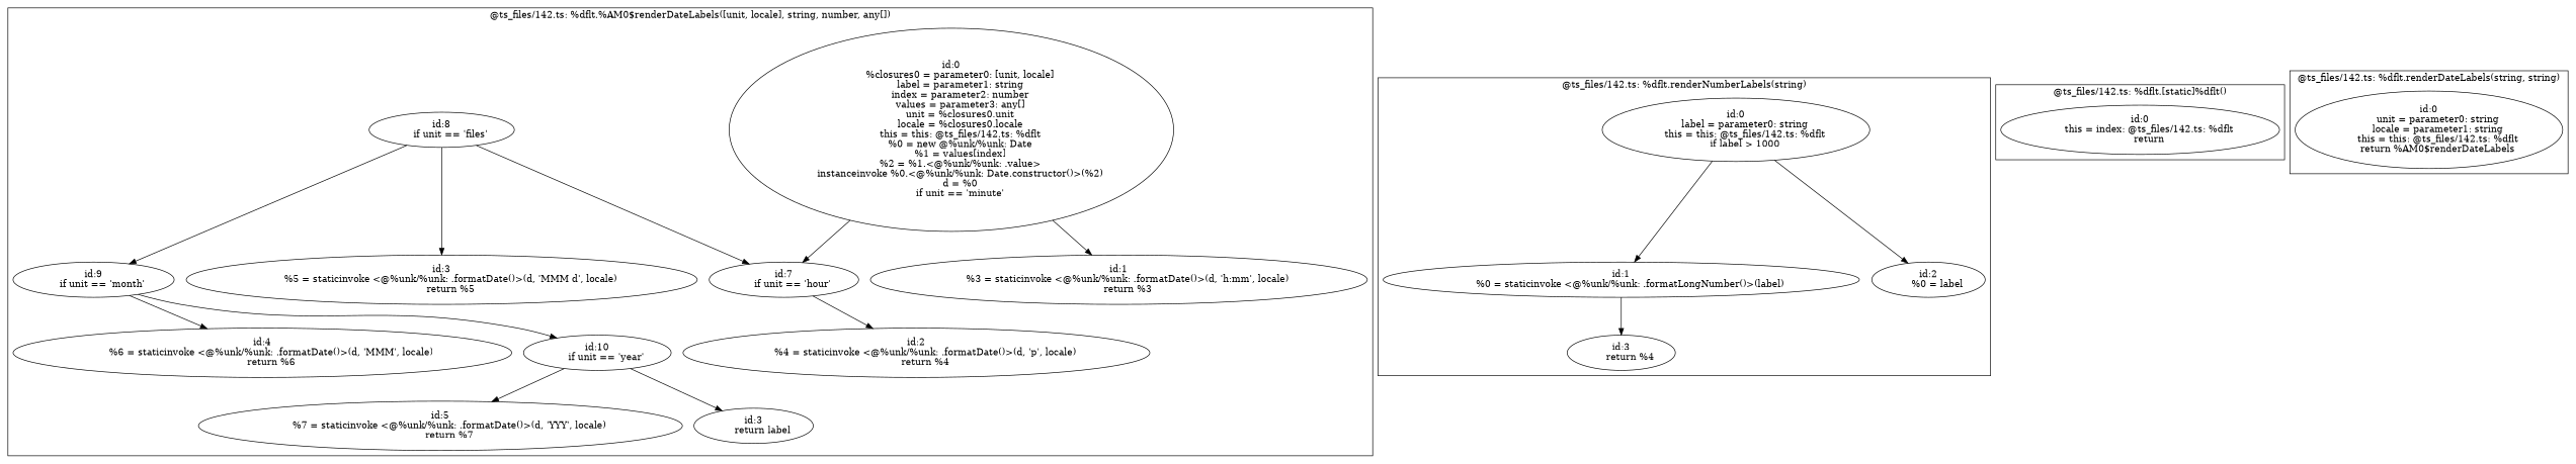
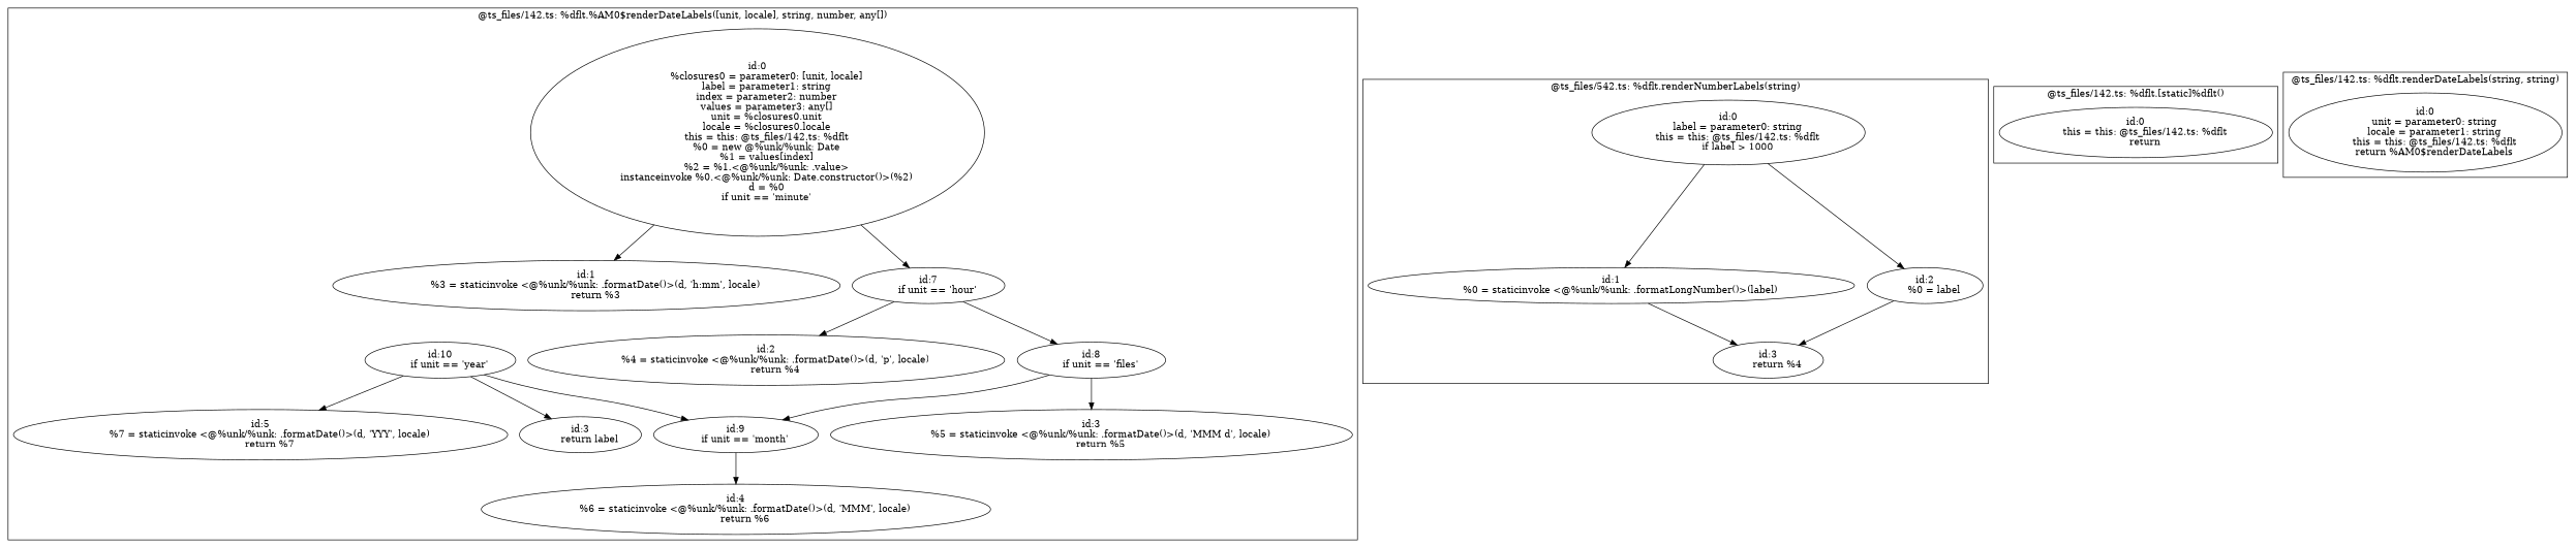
  digraph {
    n1 [label="id:0\n      %closures0 = parameter0: [unit, locale]\n      label = parameter1: string\n      index = parameter2: number\n      values = parameter3: any[]\n      unit = %closures0.unit\n      locale = %closures0.locale\n      this = this: @ts_files/142.ts: %dflt\n      %0 = new @%unk/%unk: Date\n      %1 = values[index]\n      %2 = %1.<@%unk/%unk: .value>\n      instanceinvoke %0.<@%unk/%unk: Date.constructor()>(%2)\n      d = %0\n      if unit == 'minute'"]
    n2 [label="id:1\n      %3 = staticinvoke <@%unk/%unk: .formatDate()>(d, 'h:mm', locale)\n      return %3"]
    n3 [label="id:7\n      if unit == 'hour'"]
    n4 [label="id:2\n      %4 = staticinvoke <@%unk/%unk: .formatDate()>(d, 'p', locale)\n      return %4"]
    n5 [label="id:3\n      %5 = staticinvoke <@%unk/%unk: .formatDate()>(d, 'MMM d', locale)\n      return %5"]
    n6 [label="id:4\n      %6 = staticinvoke <@%unk/%unk: .formatDate()>(d, 'MMM', locale)\n      return %6"]
    n7 [label="id:5\n      %7 = staticinvoke <@%unk/%unk: .formatDate()>(d, 'YYY', locale)\n      return %7"]
    n8 [label="id:3\n      return label"]
    n9 [label="id:8\n      if unit == 'files'"]
    n10 [label="id:9\n      if unit == 'month'"]
    n11 [label="id:10\n      if unit == 'year'"]
    n12 [label="id:0\n      label = parameter0: string\n      this = this: @ts_files/142.ts: %dflt\n      if label > 1000"]
    n13 [label="id:1\n      %0 = staticinvoke <@%unk/%unk: .formatLongNumber()>(label)"]
    n14 [label="id:2\n      %0 = label"]
    n15 [label="id:3\n      return %4"]
-   n16 [label="id:0\n      this = index: @ts_files/142.ts: %dflt\n      return"]
+   n16 [label="id:0\n      this = this: @ts_files/142.ts: %dflt\n      return"]
    n17 [label="id:0\n      unit = parameter0: string\n      locale = parameter1: string\n      this = this: @ts_files/142.ts: %dflt\n      return %AM0$renderDateLabels"]
    subgraph cluster_1 {
      label="@ts_files/142.ts: %dflt.%AM0$renderDateLabels([unit, locale], string, number, any[])"
      n1
      n2
      n3
      n4
      n5
      n6
      n7
      n8
      n9
      n10
      n11
    }
    subgraph cluster_2 {
-     label="@ts_files/142.ts: %dflt.renderNumberLabels(string)"
+     label="@ts_files/542.ts: %dflt.renderNumberLabels(string)"
      n12
      n13
      n14
      n15
    }
    subgraph cluster_3 {
      label="@ts_files/142.ts: %dflt.[static]%dflt()"
      n16
    }
    subgraph cluster_4 {
      label="@ts_files/142.ts: %dflt.renderDateLabels(string, string)"
      n17
    }
    n1 -> n2
    n1 -> n3
    n3 -> n4
-   n9 -> n3
+   n3 -> n9
    n9 -> n5
    n9 -> n10
    n10 -> n6
-   n10 -> n11
+   n11 -> n10
    n11 -> n7
    n11 -> n8
    n12 -> n13
    n12 -> n14
    n13 -> n15
+   n14 -> n15
  }
